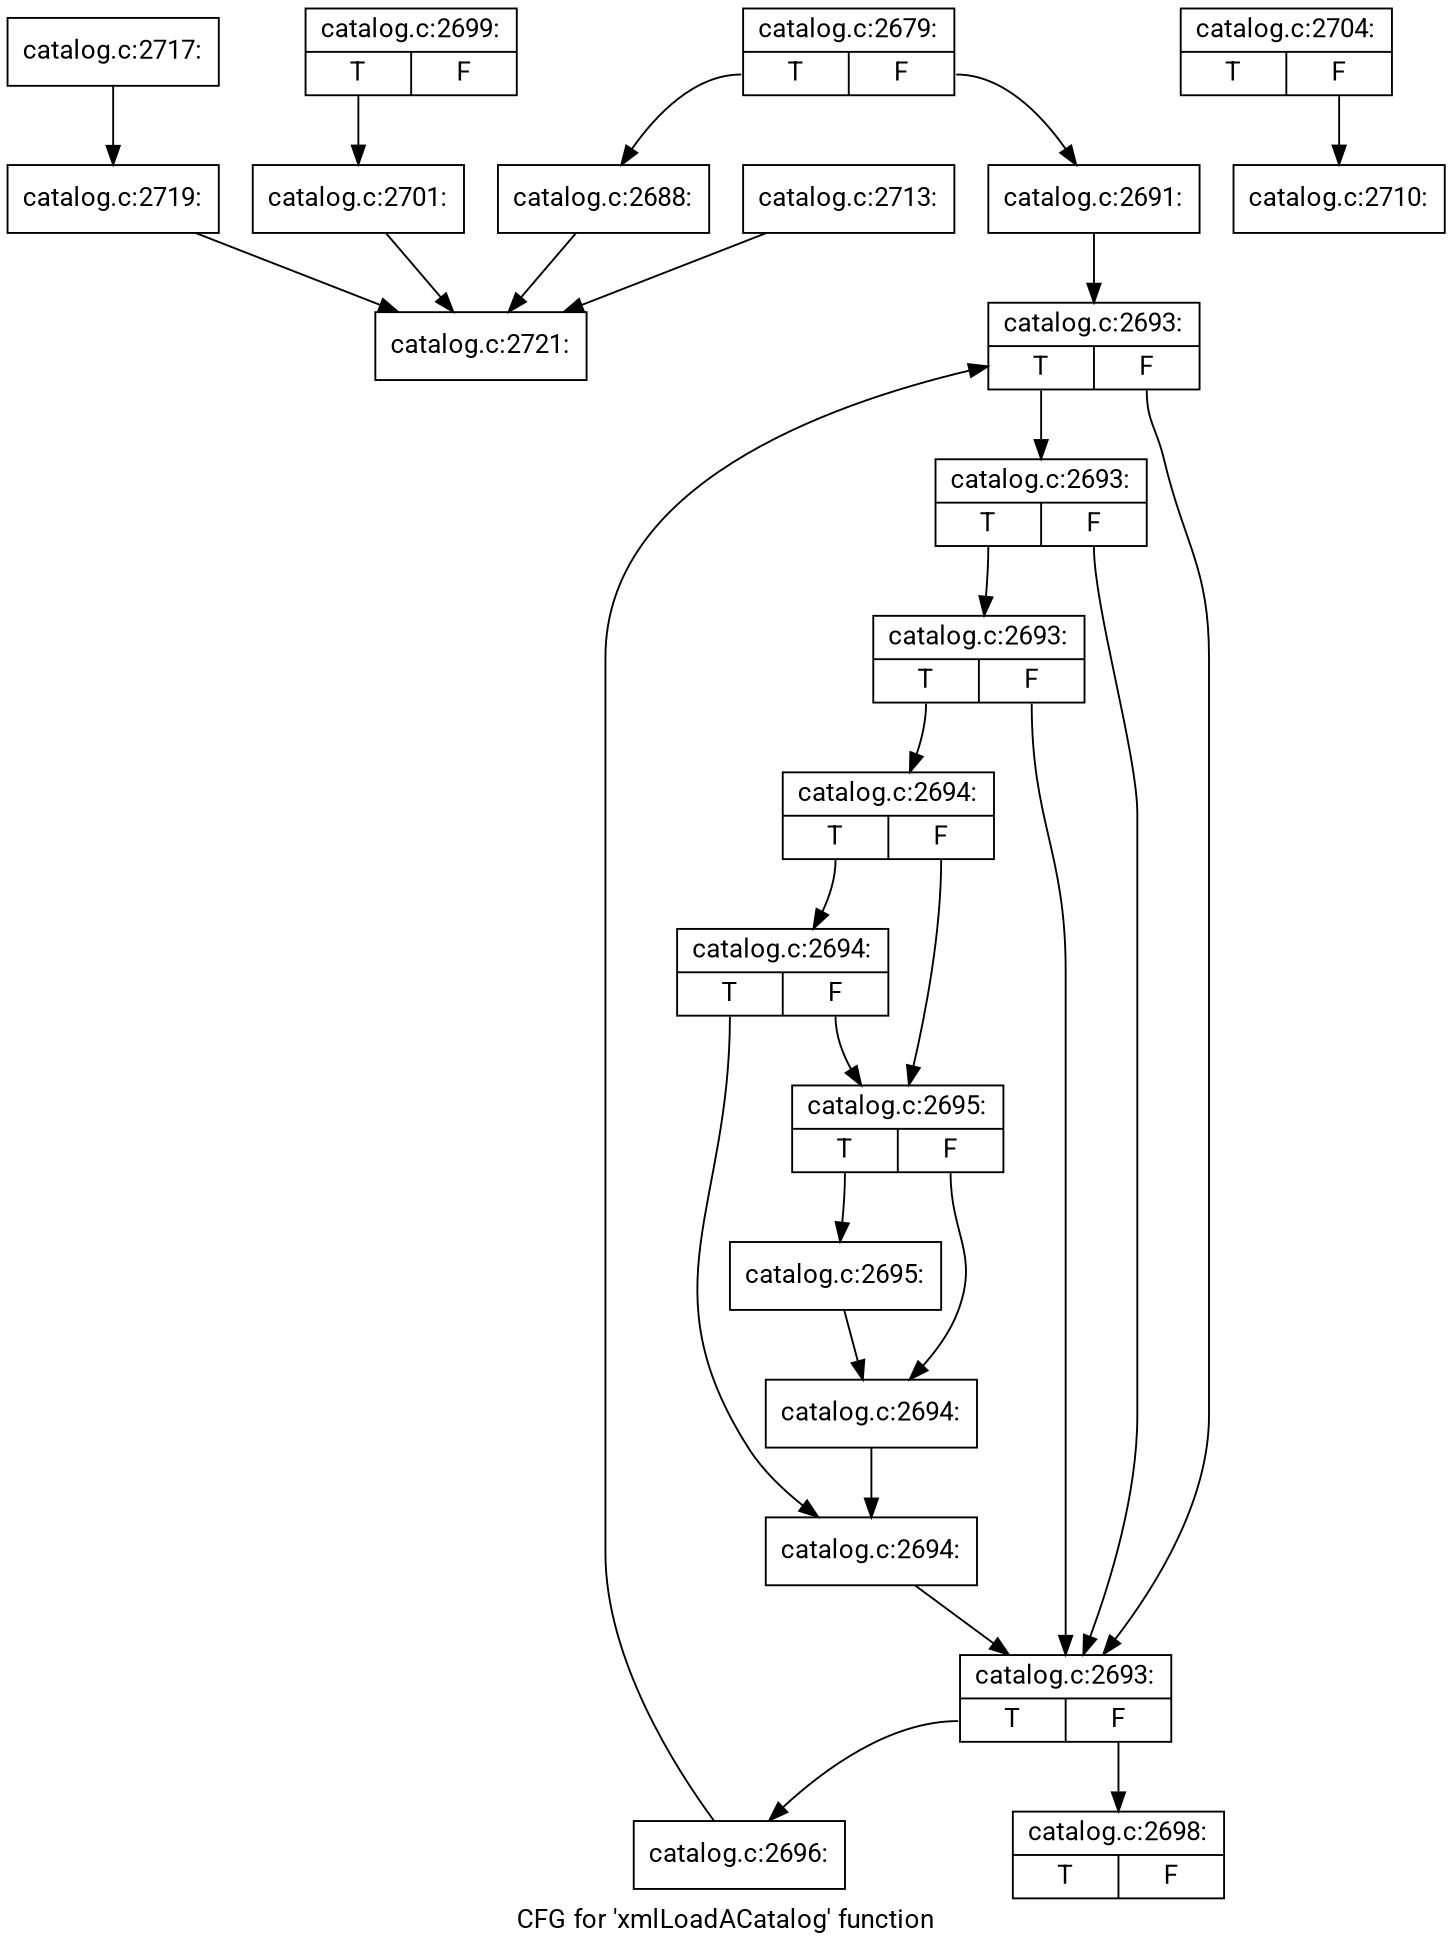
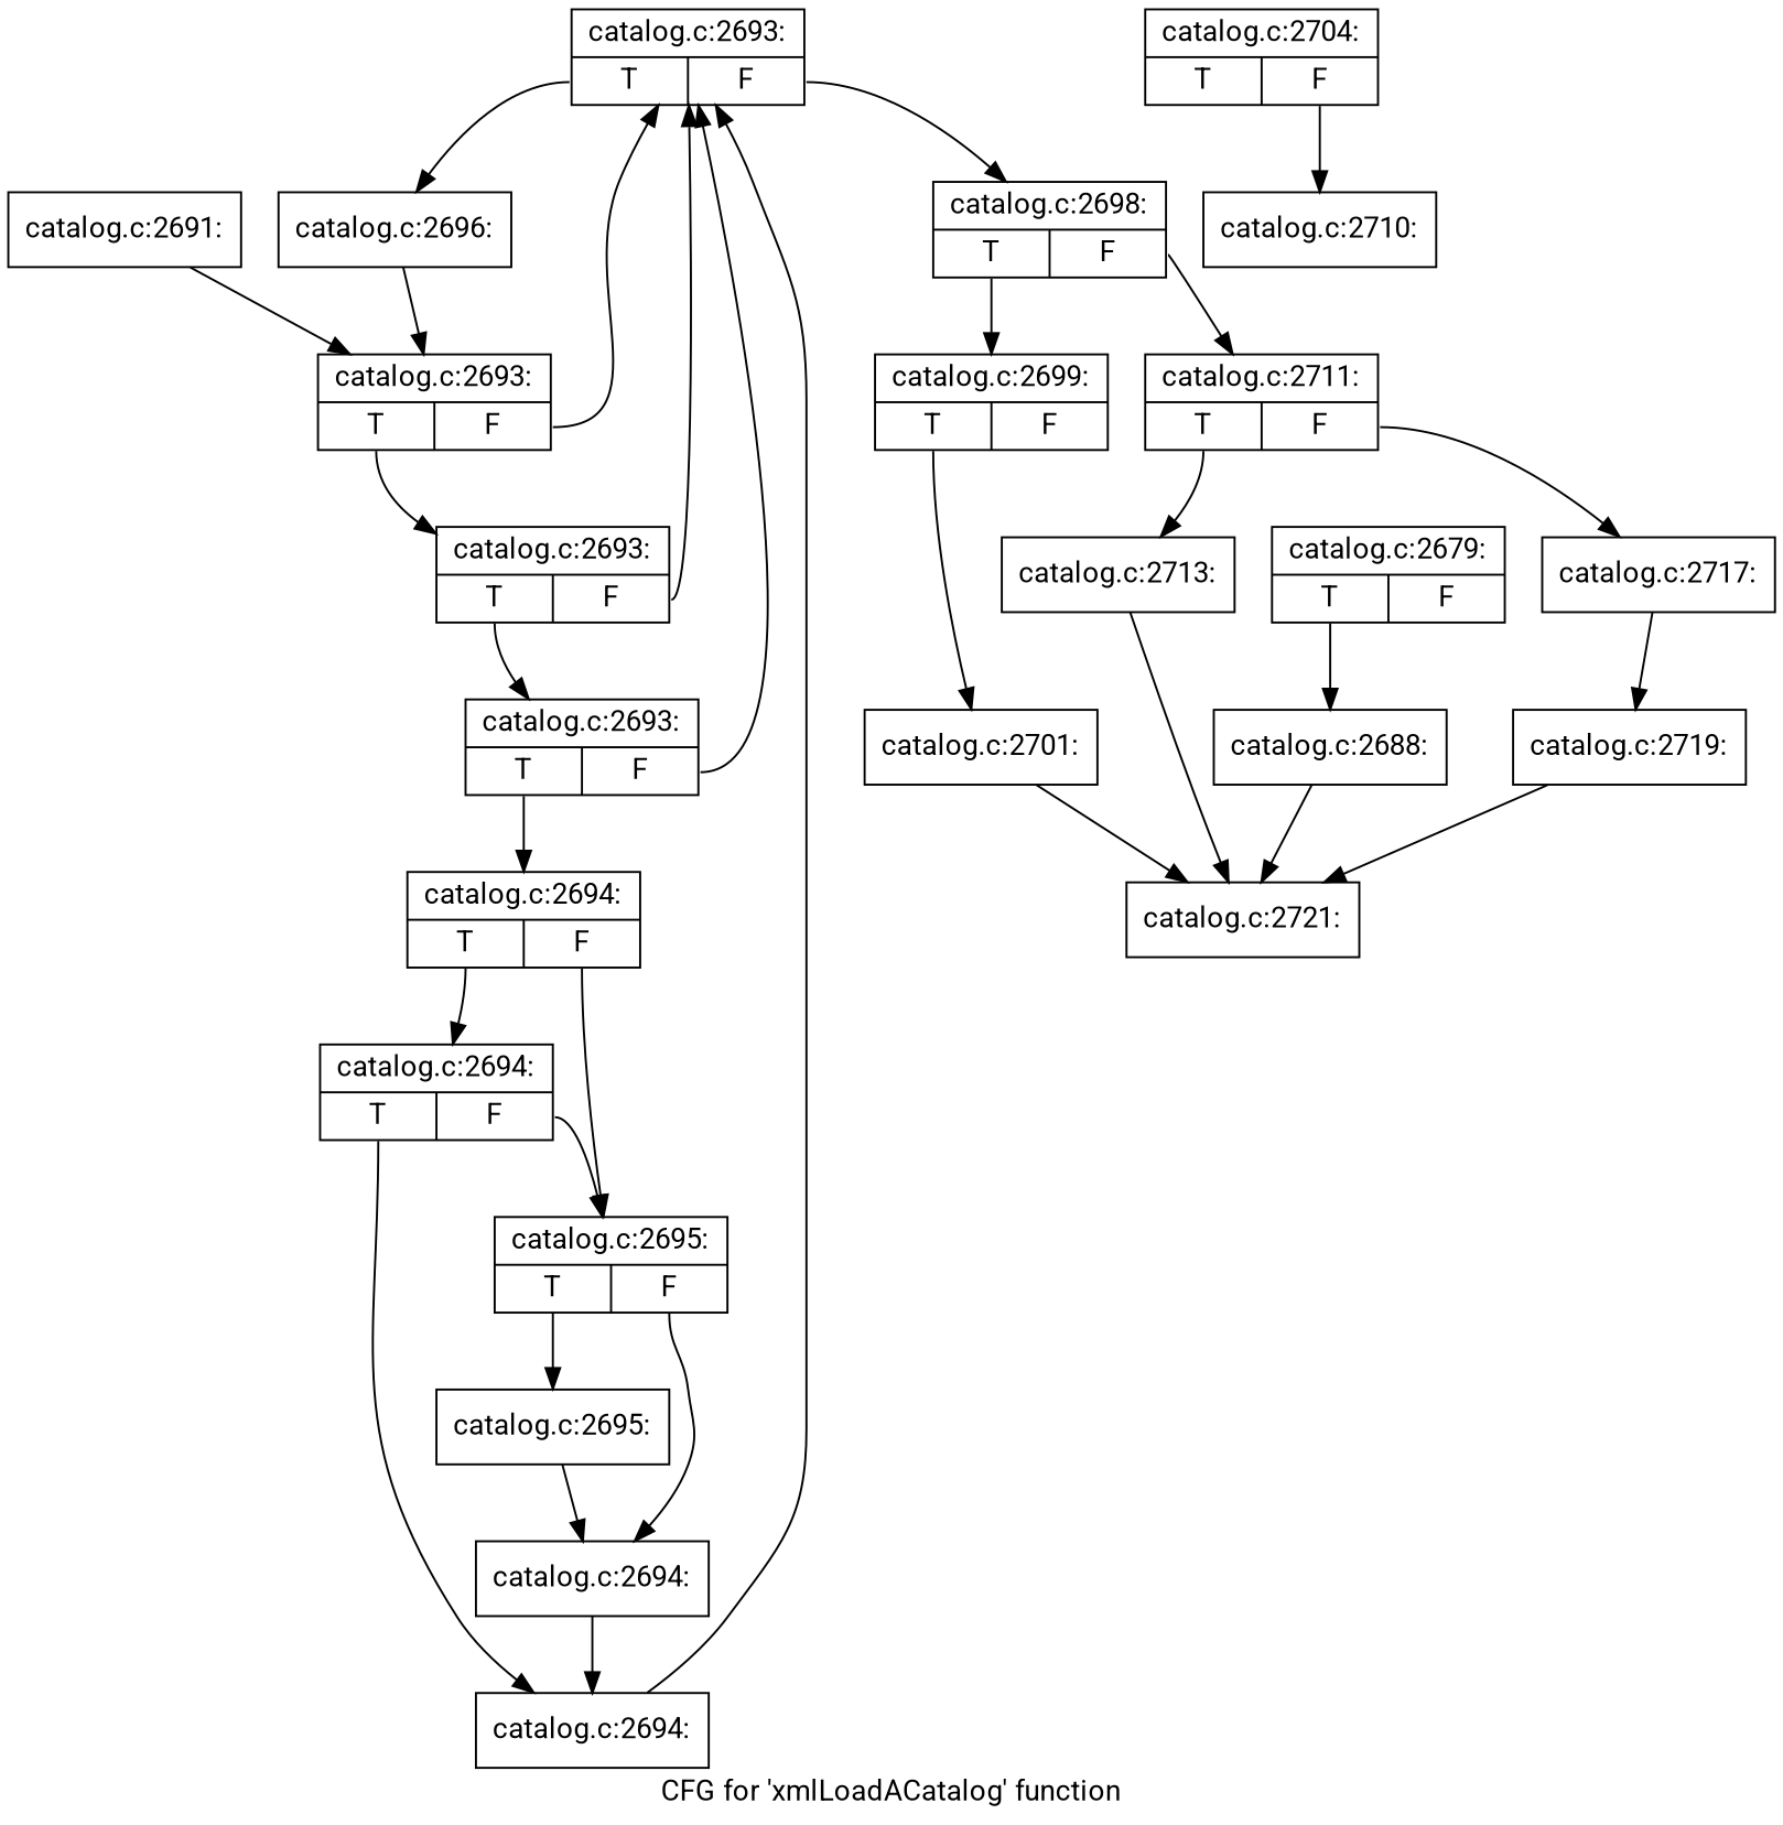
  digraph {
    fontname=Roboto
    label="CFG for 'xmlLoadACatalog' function"
    node [fontname=Roboto shape=record]
    edge [fontname=Roboto tailport=s0]
    n1 [label="{catalog.c:2679:|{<s0>T|<s1>F}}"]
    n2 [label="{catalog.c:2688:}"]
    n3 [label="{catalog.c:2691:}"]
    n4 [label="{catalog.c:2721:}"]
    n5 [label="{catalog.c:2693:|{<s0>T|<s1>F}}"]
    n6 [label="{catalog.c:2693:|{<s0>T|<s1>F}}"]
    n7 [label="{catalog.c:2693:|{<s0>T|<s1>F}}"]
    n8 [label="{catalog.c:2693:|{<s0>T|<s1>F}}"]
    n9 [label="{catalog.c:2696:}"]
    n10 [label="{catalog.c:2698:|{<s0>T|<s1>F}}"]
    n11 [label="{catalog.c:2694:|{<s0>T|<s1>F}}"]
    n12 [label="{catalog.c:2699:|{<s0>T|<s1>F}}"]
+   n13 [label="{catalog.c:2711:|{<s0>T|<s1>F}}"]
    n14 [label="{catalog.c:2694:|{<s0>T|<s1>F}}"]
    n15 [label="{catalog.c:2695:|{<s0>T|<s1>F}}"]
    n16 [label="{catalog.c:2694:}"]
    n17 [label="{catalog.c:2695:}"]
    n18 [label="{catalog.c:2694:}"]
    n19 [label="{catalog.c:2701:}"]
    n20 [label="{catalog.c:2713:}"]
    n21 [label="{catalog.c:2717:}"]
    n22 [label="{catalog.c:2704:|{<s0>T|<s1>F}}"]
    n23 [label="{catalog.c:2710:}"]
    n24 [label="{catalog.c:2719:}"]
    n1 -> n2
-   n1 -> n3 [tailport=s1]
    n2 -> n4 [tailport=""]
    n3 -> n5 [tailport=""]
    n5 -> n6
    n5 -> n7 [tailport=s1]
    n6 -> n7 [tailport=s1]
    n6 -> n8
    n7 -> n9
    n7 -> n10 [tailport=s1]
    n8 -> n7 [tailport=s1]
    n8 -> n11
    n9 -> n5 [tailport=""]
+   n10 -> n12
+   n10 -> n13 [tailport=s1]
    n11 -> n14
    n11 -> n15 [tailport=s1]
    n12 -> n19
+   n13 -> n20
+   n13 -> n21 [tailport=s1]
    n14 -> n15 [tailport=s1]
    n14 -> n16
    n15 -> n17
    n15 -> n18 [tailport=s1]
    n16 -> n7 [tailport=""]
    n17 -> n18 [tailport=""]
    n18 -> n16 [tailport=""]
    n19 -> n4 [tailport=""]
    n20 -> n4 [tailport=""]
    n21 -> n24 [tailport=""]
    n22 -> n23 [tailport=s1]
    n24 -> n4 [tailport=""]
  }
